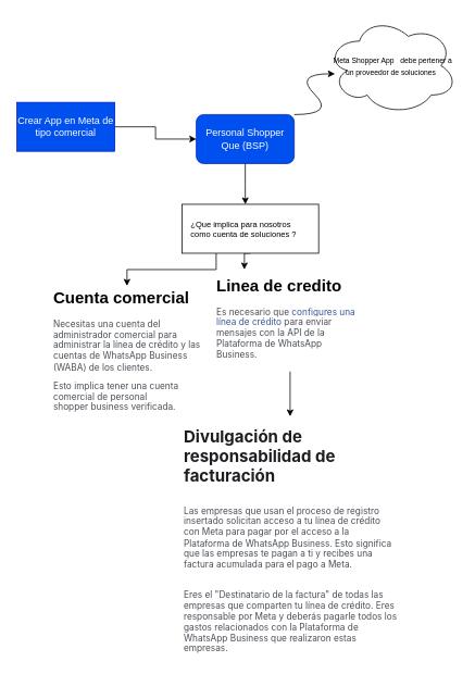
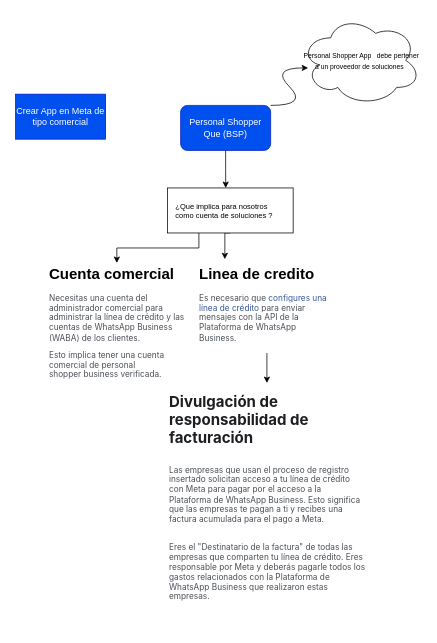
  <mxCell id="0" />
  <mxCell id="1" parent="0" />
  <mxCell id="2" style="edgeStyle=orthogonalEdgeStyle;rounded=0;orthogonalLoop=1;jettySize=auto;html=1;exitX=0.5;exitY=1;exitDx=0;exitDy=0;fontSize=10;" edge="1" parent="1" source="3"><mxGeometry relative="1" as="geometry"><mxPoint x="300.1" y="250.054" as="targetPoint" /></mxGeometry></mxCell>
  <mxCell id="3" value="Personal Shopper Que (BSP)" style="rounded=1;whiteSpace=wrap;html=1;fillColor=#0050ef;fontColor=#ffffff;strokeColor=#001DBC;" vertex="1" parent="1"><mxGeometry x="240" y="140" width="120" height="60" as="geometry" /></mxCell>
- <mxCell id="4" style="edgeStyle=orthogonalEdgeStyle;rounded=0;orthogonalLoop=1;jettySize=auto;html=1;exitX=1;exitY=0.5;exitDx=0;exitDy=0;" edge="1" parent="1" source="5" target="3"><mxGeometry relative="1" as="geometry" /></mxCell>
  <mxCell id="5" value="Crear App en Meta de tipo comercial" style="rounded=0;whiteSpace=wrap;html=1;fillColor=#0050ef;fontColor=#ffffff;strokeColor=#001DBC;" vertex="1" parent="1"><mxGeometry x="20" y="125" width="120" height="60" as="geometry" /></mxCell>
  <mxCell id="6" value="" style="curved=1;endArrow=classic;html=1;rounded=0;fontSize=12;" edge="1" parent="1"><mxGeometry width="50" height="50" relative="1" as="geometry"><mxPoint x="360" y="140" as="sourcePoint" /><mxPoint x="410" y="90" as="targetPoint" /><Array as="points"><mxPoint x="410" y="140" /><mxPoint x="360" y="90" /></Array></mxGeometry></mxCell>
- <mxCell id="7" value="&lt;div style=&quot;&quot;&gt;&lt;span style=&quot;font-size: 9px; white-space: pre;&quot;&gt; &lt;/span&gt;&lt;span style=&quot;font-size: 9px;&quot;&gt;Meta Shopper App &lt;/span&gt;&lt;span style=&quot;font-size: 9px; white-space: pre;&quot;&gt;  &lt;/span&gt;&lt;span style=&quot;font-size: 9px;&quot;&gt;debe pertener a un proveedor de&amp;nbsp;&lt;/span&gt;&lt;span style=&quot;font-size: 9px;&quot;&gt;soluciones&amp;nbsp;&lt;/span&gt;&lt;/div&gt;" style="ellipse;shape=cloud;whiteSpace=wrap;html=1;fontSize=12;align=center;" vertex="1" parent="1"><mxGeometry x="400" y="20" width="160" height="120" as="geometry" /></mxCell>
+ <mxCell id="7" value="&lt;div style=&quot;&quot;&gt;&lt;span style=&quot;font-size: 9px; white-space: pre;&quot;&gt; &lt;/span&gt;&lt;span style=&quot;font-size: 9px;&quot;&gt;Personal Shopper App &lt;/span&gt;&lt;span style=&quot;font-size: 9px; white-space: pre;&quot;&gt;  &lt;/span&gt;&lt;span style=&quot;font-size: 9px;&quot;&gt;debe pertener a un proveedor de&amp;nbsp;&lt;/span&gt;&lt;span style=&quot;font-size: 9px;&quot;&gt;soluciones&amp;nbsp;&lt;/span&gt;&lt;/div&gt;" style="ellipse;shape=cloud;whiteSpace=wrap;html=1;fontSize=12;align=center;" vertex="1" parent="1"><mxGeometry x="400" y="20" width="160" height="120" as="geometry" /></mxCell>
  <mxCell id="8" style="edgeStyle=orthogonalEdgeStyle;rounded=0;orthogonalLoop=1;jettySize=auto;html=1;exitX=0.5;exitY=1;exitDx=0;exitDy=0;entryX=0.205;entryY=-0.042;entryDx=0;entryDy=0;entryPerimeter=0;fontSize=11;" edge="1" parent="1" source="10" target="14"><mxGeometry relative="1" as="geometry" /></mxCell>
  <mxCell id="9" style="edgeStyle=orthogonalEdgeStyle;rounded=0;orthogonalLoop=1;jettySize=auto;html=1;exitX=0.25;exitY=1;exitDx=0;exitDy=0;fontSize=11;" edge="1" parent="1" source="10" target="12"><mxGeometry relative="1" as="geometry" /></mxCell>
  <mxCell id="10" value="" style="whiteSpace=wrap;html=1;fontSize=10;" vertex="1" parent="1"><mxGeometry x="222.5" y="250" width="167.5" height="60" as="geometry" /></mxCell>
  <mxCell id="11" value="¿Que implica para nosotros &#10;como cuenta de soluciones ?" style="text;strokeColor=none;fillColor=none;align=left;verticalAlign=middle;spacingLeft=4;spacingRight=4;overflow=hidden;points=[[0,0.5],[1,0.5]];portConstraint=eastwest;rotatable=0;fontSize=10;" vertex="1" parent="1"><mxGeometry x="227.5" y="260" width="162.5" height="40" as="geometry" /></mxCell>
  <mxCell id="12" value="&lt;h1&gt;Cuenta comercial&lt;/h1&gt;&lt;p&gt;&lt;span style=&quot;caret-color: rgb(75, 79, 86); color: rgb(75, 79, 86); font-family: &amp;quot;Graphik LCG Web&amp;quot;, &amp;quot;Graphik Arabic Web Regular&amp;quot;, -apple-system, BlinkMacSystemFont, &amp;quot;Helvetica Neue&amp;quot;, Helvetica, Arial, &amp;quot;Lucida Grande&amp;quot;, sans-serif; background-color: rgb(255, 255, 255);&quot;&gt;&lt;font style=&quot;font-size: 11px;&quot;&gt;Necesitas una cuenta del administrador comercial para administrar la línea de crédito y las cuentas de WhatsApp Business (WABA) de los clientes.&lt;/font&gt;&lt;/span&gt;&lt;br&gt;&lt;/p&gt;&lt;p&gt;&lt;span style=&quot;background-color: rgb(255, 255, 255);&quot;&gt;&lt;font&gt;&lt;font face=&quot;Graphik LCG Web, Graphik Arabic Web Regular, -apple-system, BlinkMacSystemFont, Helvetica Neue, Helvetica, Arial, Lucida Grande, sans-serif&quot; color=&quot;#4b4f56&quot;&gt;&lt;span style=&quot;caret-color: rgb(75, 79, 86); font-size: 11px;&quot;&gt;Esto implica tener una cuenta comercial de personal shopper&amp;nbsp;business verificada.&lt;/span&gt;&lt;/font&gt;&lt;/font&gt;&lt;/span&gt;&lt;/p&gt;" style="text;html=1;strokeColor=none;fillColor=none;spacing=5;spacingTop=-20;whiteSpace=wrap;overflow=hidden;rounded=0;fontSize=10;" vertex="1" parent="1"><mxGeometry x="60" y="350" width="190" height="170" as="geometry" /></mxCell>
  <mxCell id="13" value="" style="edgeStyle=orthogonalEdgeStyle;rounded=0;orthogonalLoop=1;jettySize=auto;html=1;fontSize=11;" edge="1" parent="1" source="14" target="15"><mxGeometry relative="1" as="geometry" /></mxCell>
- <mxCell id="14" value="&lt;h1&gt;Linea de credito&lt;/h1&gt;&lt;p style=&quot;font-size: 11px;&quot;&gt;&lt;span style=&quot;caret-color: rgb(75, 79, 86); color: rgb(75, 79, 86); font-family: &amp;quot;Graphik LCG Web&amp;quot;, &amp;quot;Graphik Arabic Web Regular&amp;quot;, -apple-system, BlinkMacSystemFont, &amp;quot;Helvetica Neue&amp;quot;, Helvetica, Arial, &amp;quot;Lucida Grande&amp;quot;, sans-serif; background-color: rgb(255, 255, 255);&quot;&gt;Es necesario que&amp;nbsp;&lt;/span&gt;&lt;a style=&quot;color: rgb(56, 88, 152); cursor: pointer; text-decoration: none; font-family: &amp;quot;Graphik LCG Web&amp;quot;, &amp;quot;Graphik Arabic Web Regular&amp;quot;, -apple-system, BlinkMacSystemFont, &amp;quot;Helvetica Neue&amp;quot;, Helvetica, Arial, &amp;quot;Lucida Grande&amp;quot;, sans-serif;&quot; href=&quot;https://www.facebook.com/business/help/1684730811624773?id=2129163877102343&quot;&gt;configures una línea de crédito&lt;/a&gt;&lt;span style=&quot;caret-color: rgb(75, 79, 86); color: rgb(75, 79, 86); font-family: &amp;quot;Graphik LCG Web&amp;quot;, &amp;quot;Graphik Arabic Web Regular&amp;quot;, -apple-system, BlinkMacSystemFont, &amp;quot;Helvetica Neue&amp;quot;, Helvetica, Arial, &amp;quot;Lucida Grande&amp;quot;, sans-serif; background-color: rgb(255, 255, 255);&quot;&gt;&amp;nbsp;para enviar mensajes con la API de la Plataforma de WhatsApp Business.&lt;/span&gt;&lt;br&gt;&lt;/p&gt;&lt;p style=&quot;font-size: 11px;&quot;&gt;&lt;span style=&quot;caret-color: rgb(75, 79, 86); color: rgb(75, 79, 86); font-family: &amp;quot;Graphik LCG Web&amp;quot;, &amp;quot;Graphik Arabic Web Regular&amp;quot;, -apple-system, BlinkMacSystemFont, &amp;quot;Helvetica Neue&amp;quot;, Helvetica, Arial, &amp;quot;Lucida Grande&amp;quot;, sans-serif; background-color: rgb(255, 255, 255);&quot;&gt;&lt;br&gt;&lt;/span&gt;&lt;/p&gt;" style="text;html=1;strokeColor=none;fillColor=none;spacing=5;spacingTop=-20;whiteSpace=wrap;overflow=hidden;rounded=0;fontSize=10;" vertex="1" parent="1"><mxGeometry x="260" y="335" width="190" height="120" as="geometry" /></mxCell>
+ <mxCell id="14" value="&lt;h1&gt;Linea de credito&lt;/h1&gt;&lt;p style=&quot;font-size: 11px;&quot;&gt;&lt;span style=&quot;caret-color: rgb(75, 79, 86); color: rgb(75, 79, 86); font-family: &amp;quot;Graphik LCG Web&amp;quot;, &amp;quot;Graphik Arabic Web Regular&amp;quot;, -apple-system, BlinkMacSystemFont, &amp;quot;Helvetica Neue&amp;quot;, Helvetica, Arial, &amp;quot;Lucida Grande&amp;quot;, sans-serif; background-color: rgb(255, 255, 255);&quot;&gt;Es necesario que&amp;nbsp;&lt;/span&gt;&lt;a style=&quot;color: rgb(56, 88, 152); cursor: pointer; text-decoration: none; font-family: &amp;quot;Graphik LCG Web&amp;quot;, &amp;quot;Graphik Arabic Web Regular&amp;quot;, -apple-system, BlinkMacSystemFont, &amp;quot;Helvetica Neue&amp;quot;, Helvetica, Arial, &amp;quot;Lucida Grande&amp;quot;, sans-serif;&quot; href=&quot;https://www.facebook.com/business/help/1684730811624773?id=2129163877102343&quot;&gt;configures una línea de crédito&lt;/a&gt;&lt;span style=&quot;caret-color: rgb(75, 79, 86); color: rgb(75, 79, 86); font-family: &amp;quot;Graphik LCG Web&amp;quot;, &amp;quot;Graphik Arabic Web Regular&amp;quot;, -apple-system, BlinkMacSystemFont, &amp;quot;Helvetica Neue&amp;quot;, Helvetica, Arial, &amp;quot;Lucida Grande&amp;quot;, sans-serif; background-color: rgb(255, 255, 255);&quot;&gt;&amp;nbsp;para enviar mensajes con la API de la Plataforma de WhatsApp Business.&lt;/span&gt;&lt;br&gt;&lt;/p&gt;&lt;p style=&quot;font-size: 11px;&quot;&gt;&lt;span style=&quot;caret-color: rgb(75, 79, 86); color: rgb(75, 79, 86); font-family: &amp;quot;Graphik LCG Web&amp;quot;, &amp;quot;Graphik Arabic Web Regular&amp;quot;, -apple-system, BlinkMacSystemFont, &amp;quot;Helvetica Neue&amp;quot;, Helvetica, Arial, &amp;quot;Lucida Grande&amp;quot;, sans-serif; background-color: rgb(255, 255, 255);&quot;&gt;&lt;br&gt;&lt;/span&gt;&lt;/p&gt;" style="text;html=1;strokeColor=none;fillColor=none;spacing=5;spacingTop=-20;whiteSpace=wrap;overflow=hidden;rounded=0;fontSize=10;" vertex="1" parent="1"><mxGeometry x="260" y="350" width="190" height="120" as="geometry" /></mxCell>
  <mxCell id="15" value="&lt;h2 style=&quot;color: rgb(28, 30, 33); font-size: 20px; margin: 24px 0px; padding: 0px; line-height: 24px; font-family: &amp;quot;Graphik LCG Web&amp;quot;, &amp;quot;Graphik Arabic Web Regular&amp;quot;, -apple-system, BlinkMacSystemFont, &amp;quot;Helvetica Neue&amp;quot;, Helvetica, Arial, &amp;quot;Lucida Grande&amp;quot;, sans-serif;&quot; id=&quot;divulgaci-n-de-responsabilidad-de-facturaci-n&quot;&gt;Divulgación de responsabilidad de facturación&lt;/h2&gt;&lt;p style=&quot;margin: 0px 0px 24px; caret-color: rgb(75, 79, 86); color: rgb(75, 79, 86); font-family: &amp;quot;Graphik LCG Web&amp;quot;, &amp;quot;Graphik Arabic Web Regular&amp;quot;, -apple-system, BlinkMacSystemFont, &amp;quot;Helvetica Neue&amp;quot;, Helvetica, Arial, &amp;quot;Lucida Grande&amp;quot;, sans-serif;&quot;&gt;&lt;font style=&quot;font-size: 11px;&quot;&gt;Las empresas que usan el proceso de registro insertado solicitan acceso a tu línea de crédito con Meta para pagar por el acceso a la Plataforma de WhatsApp Business.&amp;nbsp;Esto significa que las empresas te pagan a ti y recibes una factura acumulada para el pago a Meta.&lt;/font&gt;&lt;/p&gt;&lt;p style=&quot;margin: 0px 0px 24px; caret-color: rgb(75, 79, 86); color: rgb(75, 79, 86); font-family: &amp;quot;Graphik LCG Web&amp;quot;, &amp;quot;Graphik Arabic Web Regular&amp;quot;, -apple-system, BlinkMacSystemFont, &amp;quot;Helvetica Neue&amp;quot;, Helvetica, Arial, &amp;quot;Lucida Grande&amp;quot;, sans-serif;&quot;&gt;&lt;font style=&quot;font-size: 11px;&quot;&gt;Eres el &quot;Destinatario de la factura&quot; de todas las empresas que comparten tu línea de crédito. Eres responsable por Meta y deberás pagarle todos los gastos relacionados con la Plataforma de WhatsApp Business que realizaron estas empresas.&lt;/font&gt;&lt;/p&gt;" style="text;html=1;strokeColor=none;fillColor=none;spacing=5;spacingTop=-20;whiteSpace=wrap;overflow=hidden;rounded=0;fontSize=11;" vertex="1" parent="1"><mxGeometry x="220" y="510" width="270" height="325" as="geometry" /></mxCell>
